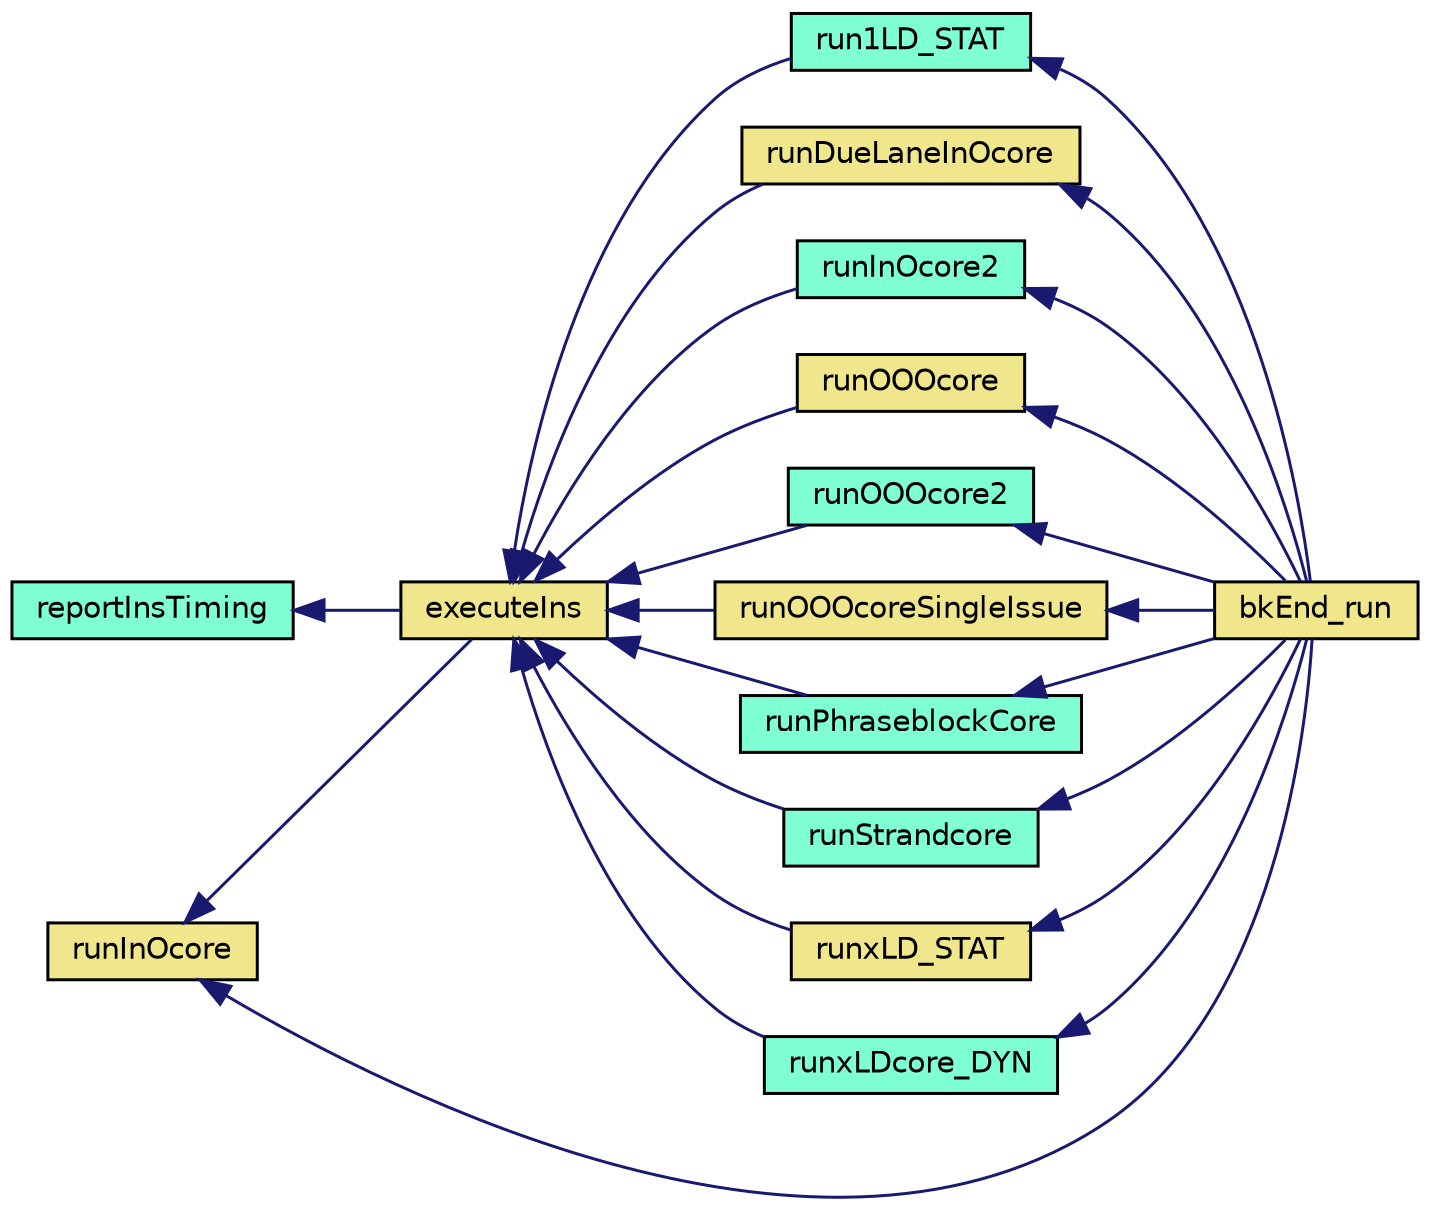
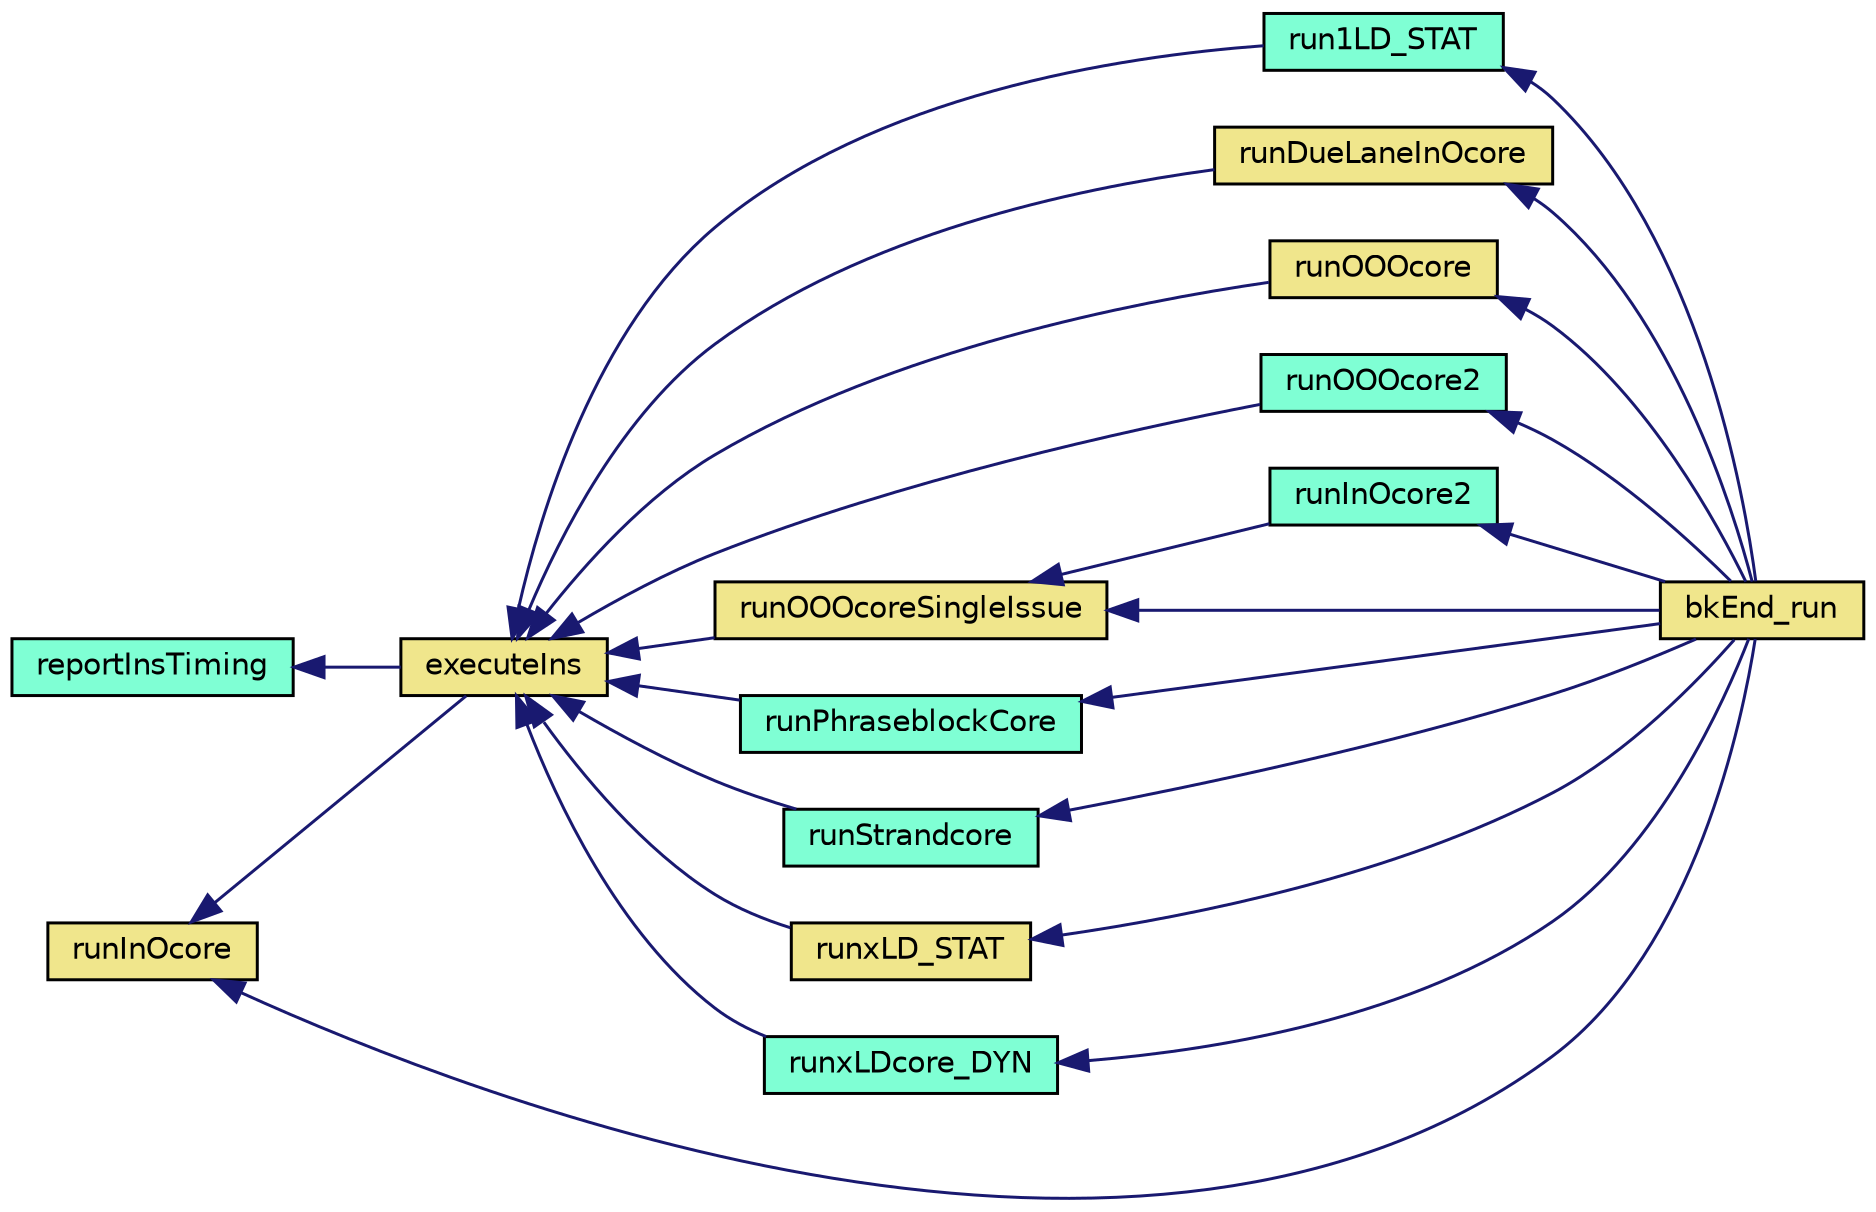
  digraph {
    rankdir=LR
    node [color=black fillcolor=aquamarine fontname=Helvetica fontsize=10 shape=record style=filled]
    edge [color=midnightblue dir=back fontname=Helvetica fontsize=10 labelfontname=Helvetica labelfontsize=10 style=solid]
    n1 [height=0.2 label=reportInsTiming width=0.4]
    n2 [fillcolor=khaki height=0.2 label=executeIns width=0.4]
    n3 [height=0.2 label=run1LD_STAT width=0.4]
    n4 [fillcolor=khaki height=0.2 label=runDueLaneInOcore width=0.4]
    n5 [height=0.2 label=runInOcore2 width=0.4]
    n6 [fillcolor=khaki height=0.2 label=runOOOcore width=0.4]
    n7 [height=0.2 label=runOOOcore2 width=0.4]
    n8 [fillcolor=khaki height=0.2 label=runOOOcoreSingleIssue width=0.4]
    n9 [height=0.2 label=runPhraseblockCore width=0.4]
    n10 [height=0.2 label=runStrandcore width=0.4]
    n11 [fillcolor=khaki height=0.2 label=runxLD_STAT width=0.4]
    n12 [height=0.2 label=runxLDcore_DYN width=0.4]
    n13 [fillcolor=khaki height=0.2 label=bkEnd_run width=0.4]
    n14 [fillcolor=khaki height=0.2 label=runInOcore width=0.4]
    n1 -> n2
    n2 -> n3
    n2 -> n4
-   n2 -> n5
+   n8 -> n5
    n2 -> n6
    n2 -> n7
    n2 -> n8
    n2 -> n9
    n2 -> n10
    n2 -> n11
    n2 -> n12
    n3 -> n13
    n4 -> n13
    n5 -> n13
    n6 -> n13
    n7 -> n13
    n8 -> n13
    n9 -> n13
    n10 -> n13
    n11 -> n13
    n12 -> n13
    n14 -> n2
    n14 -> n13
  }
